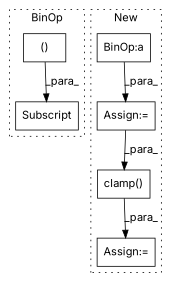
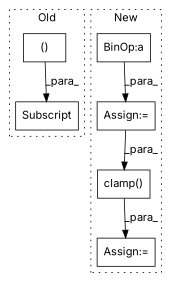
  digraph {
    fontname=Inter
    node [a=68 l=3 shape=box fontname=Inter]
    edge [fontname=Inter]
    n1 [a=54 label="()" s=5558]
    n2 [a=63 l="29,0" label=Subscript s="5533,0"]
    n3 [a=75 l="12,8" label="clamp()" s="5835,5875"]
    n4 [label="Assign:=" s=5822]
    n5 [label="Assign:=" s=5622]
    n6 [a=82 label="BinOp:a" s=5648]
    subgraph cluster_1 {
-     label=BinOp
+     label=Old
      style=dotted
      n1
      n2
    }
    subgraph cluster_2 {
      label=New
      style=dotted
      n3
      n4
      n5
      n6
    }
    n1 -> n2 [label=_para_]
    n3 -> n4 [label=_para_]
    n5 -> n3 [label=_para_]
    n6 -> n5 [label=_para_]
  }
